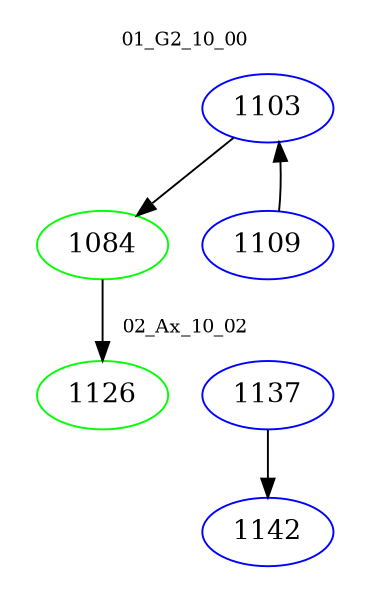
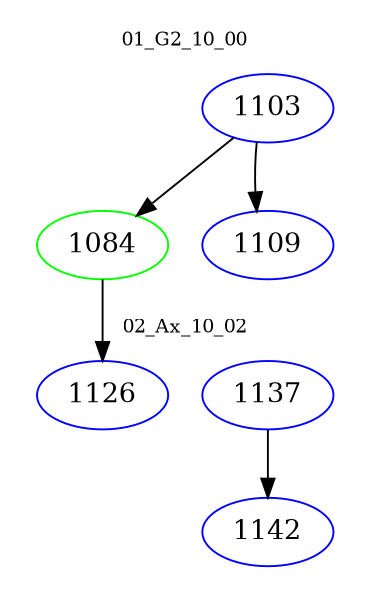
  digraph {
    node [color=blue]
    edge [color=black]
    n1 [label=1137]
-   n2 [color=green label=1126]
+   n2 [label=1126]
    n3 [label=1142]
    n4 [label=1103]
    n5 [color=green label=1084]
    n6 [label=1109]
    subgraph cluster_1 {
      color=white
      fontsize=10
      label="02_Ax_10_02"
      n1
      n2
      n3
    }
    subgraph cluster_2 {
      color=white
      fontsize=10
      label="01_G2_10_00"
      n4
      n5
      n6
    }
    n1 -> n3
    n4 -> n5
-   n6 -> n4
+   n4 -> n6
    n5 -> n2
  }
